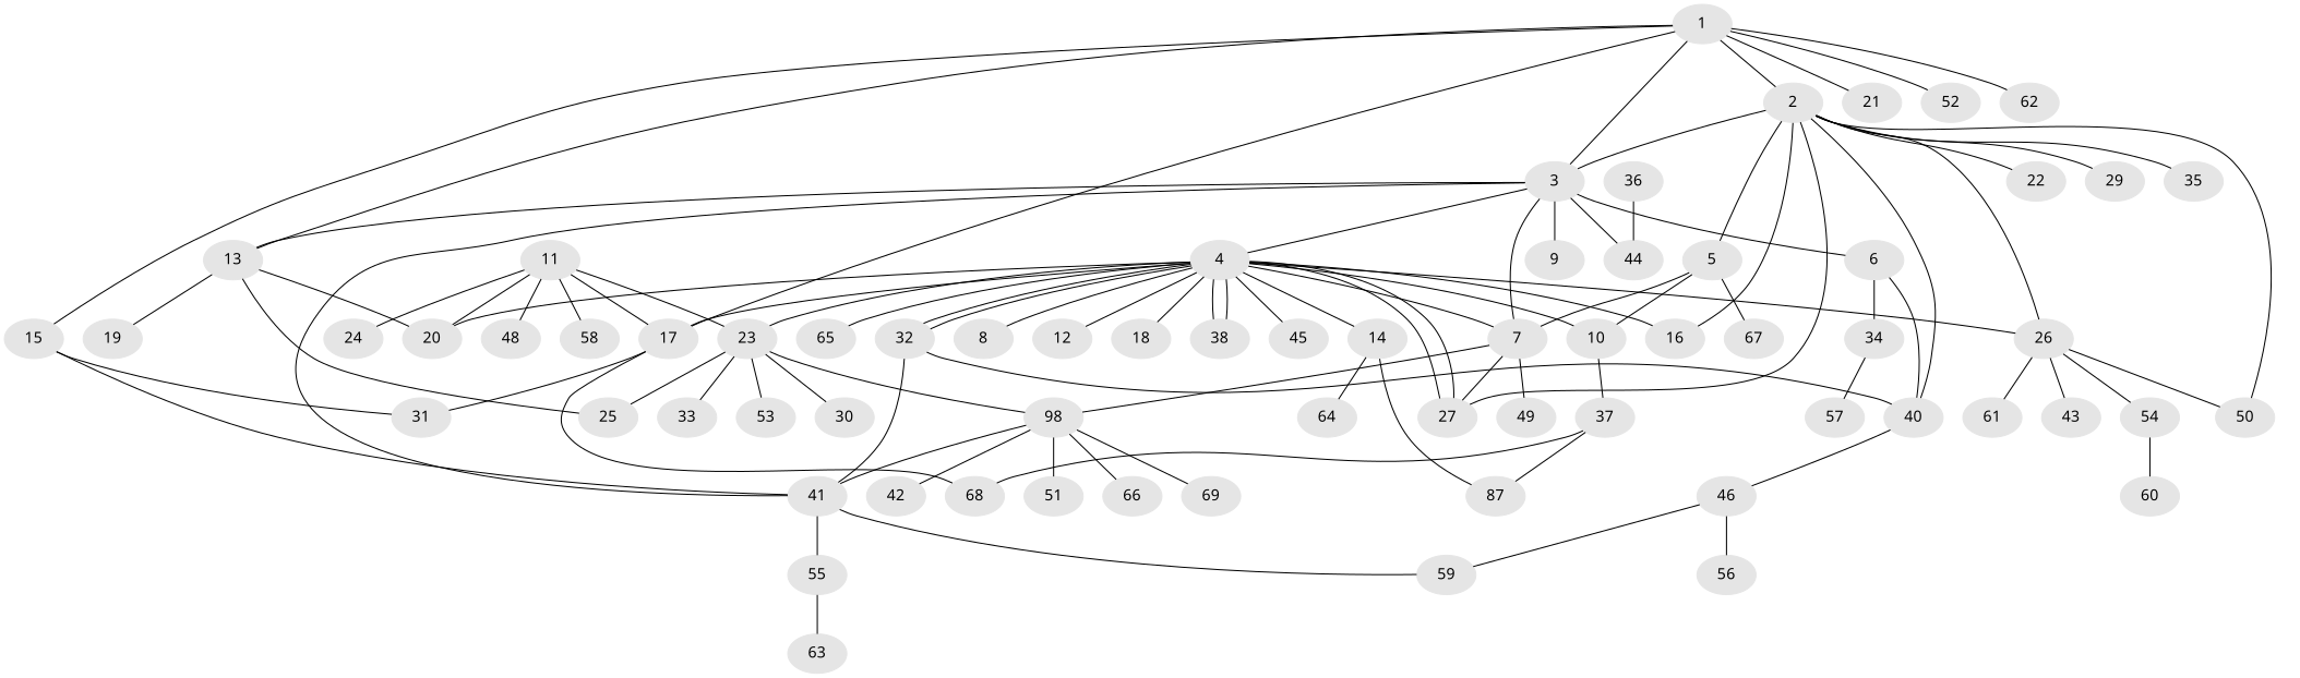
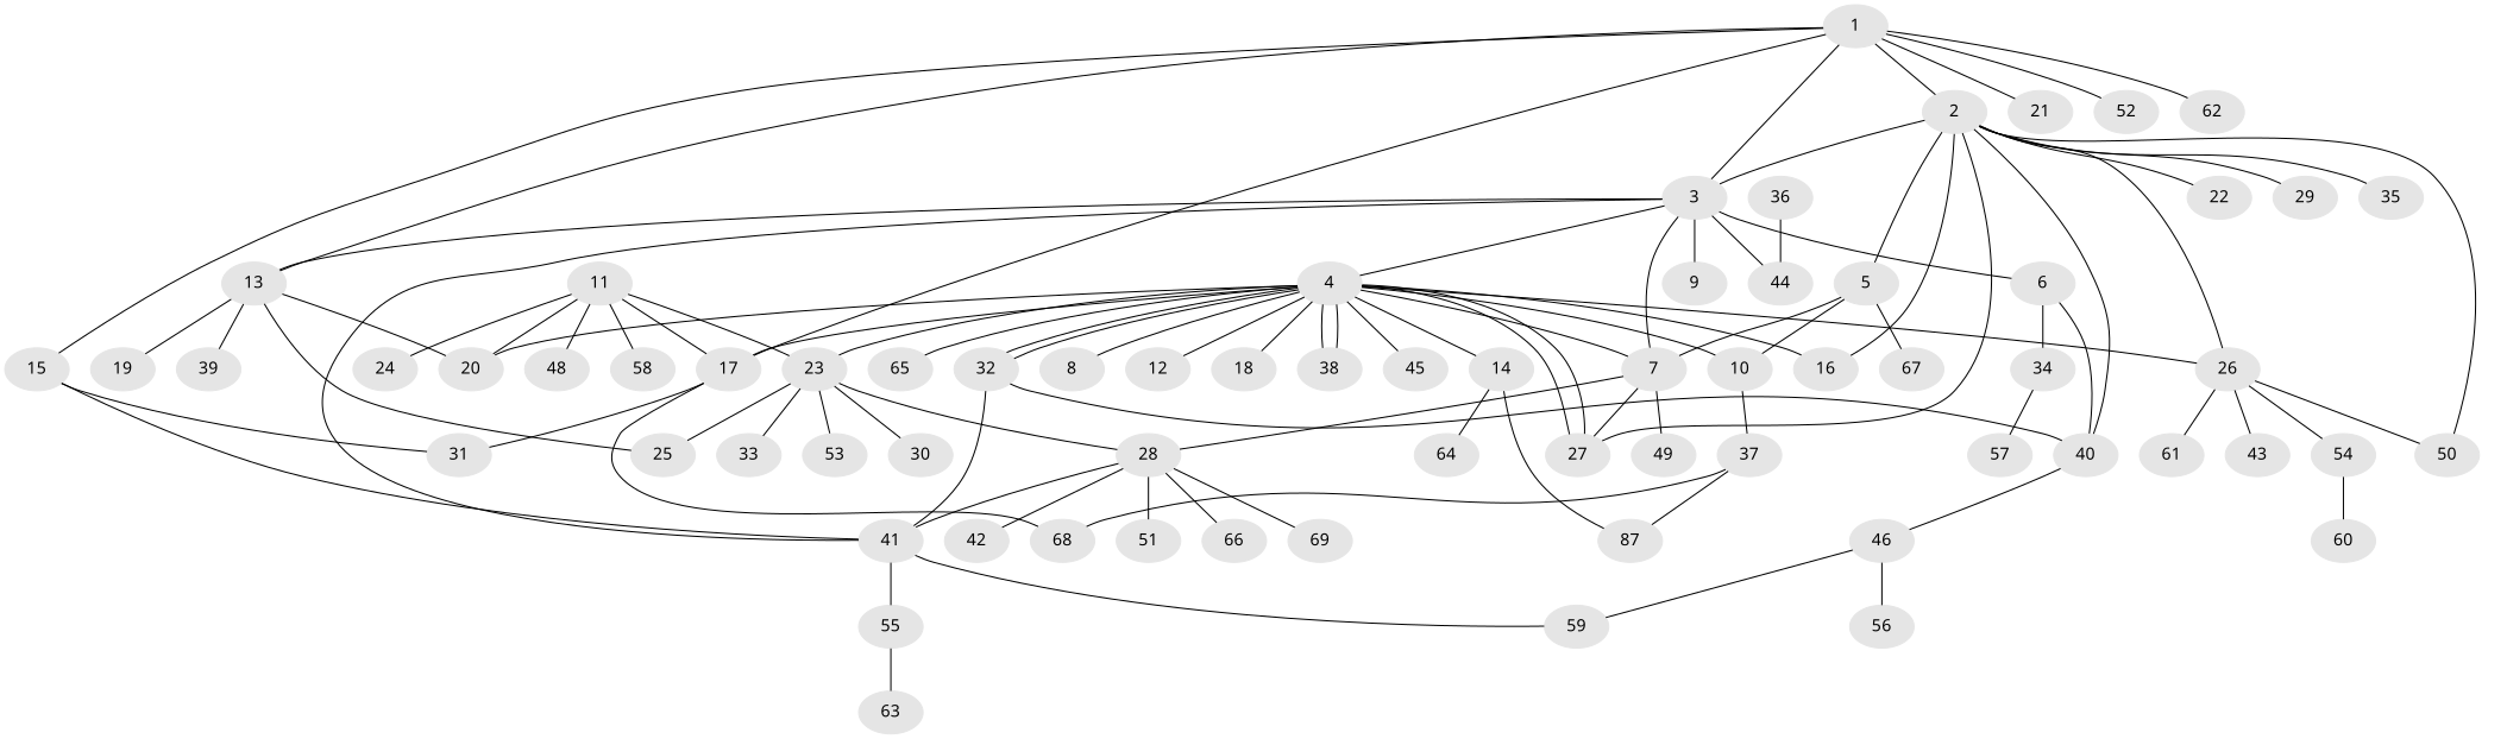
  graph {
    fontname="Noto Sans"
    node [color=gray90 fontname="Noto Sans" style=filled]
    edge [fontname="Noto Sans"]
    1
    2
    3
    13
    15
    17
    21
    52
    62
    5
    22
    26
    27
    29
    35
    40
    50
    16
    4
    6
    7
    9
    41
    44
    20
    19
    25
+   39
    31
    68
    10
    67
    43
    54
    61
    36
    46
    8
    12
    14
    18
    23
    32
    38
    45
    65
    34
-   28 [label=98]
+   28
    49
    55
    59
    37
    11
    24
    48
    58
    n57 [label=87]
    64
    30
    33
    53
    57
    42
    51
    66
    69
    60
    56
    63
    1 -- 2
    1 -- 3
    1 -- 13
    1 -- 15
    1 -- 17
    1 -- 21
    1 -- 52
    1 -- 62
    2 -- 3
    2 -- 5
    2 -- 22
    2 -- 26
    2 -- 27
    2 -- 29
    2 -- 35
    2 -- 40
    2 -- 50
    2 -- 16
    3 -- 13
    3 -- 4
    3 -- 6
    3 -- 7
    3 -- 9
    3 -- 41
    3 -- 44
    13 -- 20
    13 -- 19
    13 -- 25
+   13 -- 39
    15 -- 41
    15 -- 31
    17 -- 31
    17 -- 68
    5 -- 7
    5 -- 10
    5 -- 67
    26 -- 50
    26 -- 43
    26 -- 54
    26 -- 61
    40 -- 46
    4 -- 17
    4 -- 26
    4 -- 27
    4 -- 27
    4 -- 16
    4 -- 7
    4 -- 20
    4 -- 10
    4 -- 8
    4 -- 12
    4 -- 14
    4 -- 18
    4 -- 23
    4 -- 32
    4 -- 32
    4 -- 38
    4 -- 38
    4 -- 45
    4 -- 65
    6 -- 40
    6 -- 34
    7 -- 27
    7 -- 28
    7 -- 49
    41 -- 55
    41 -- 59
    10 -- 37
    54 -- 60
    36 -- 44
    46 -- 59
    46 -- 56
    14 -- n57
    14 -- 64
    23 -- 25
    23 -- 28
    23 -- 30
    23 -- 33
    23 -- 53
    32 -- 40
    32 -- 41
    34 -- 57
    28 -- 41
    28 -- 42
    28 -- 51
    28 -- 66
    28 -- 69
    55 -- 63
    37 -- 68
    37 -- n57
    11 -- 17
    11 -- 20
    11 -- 23
    11 -- 24
    11 -- 48
    11 -- 58
  }
